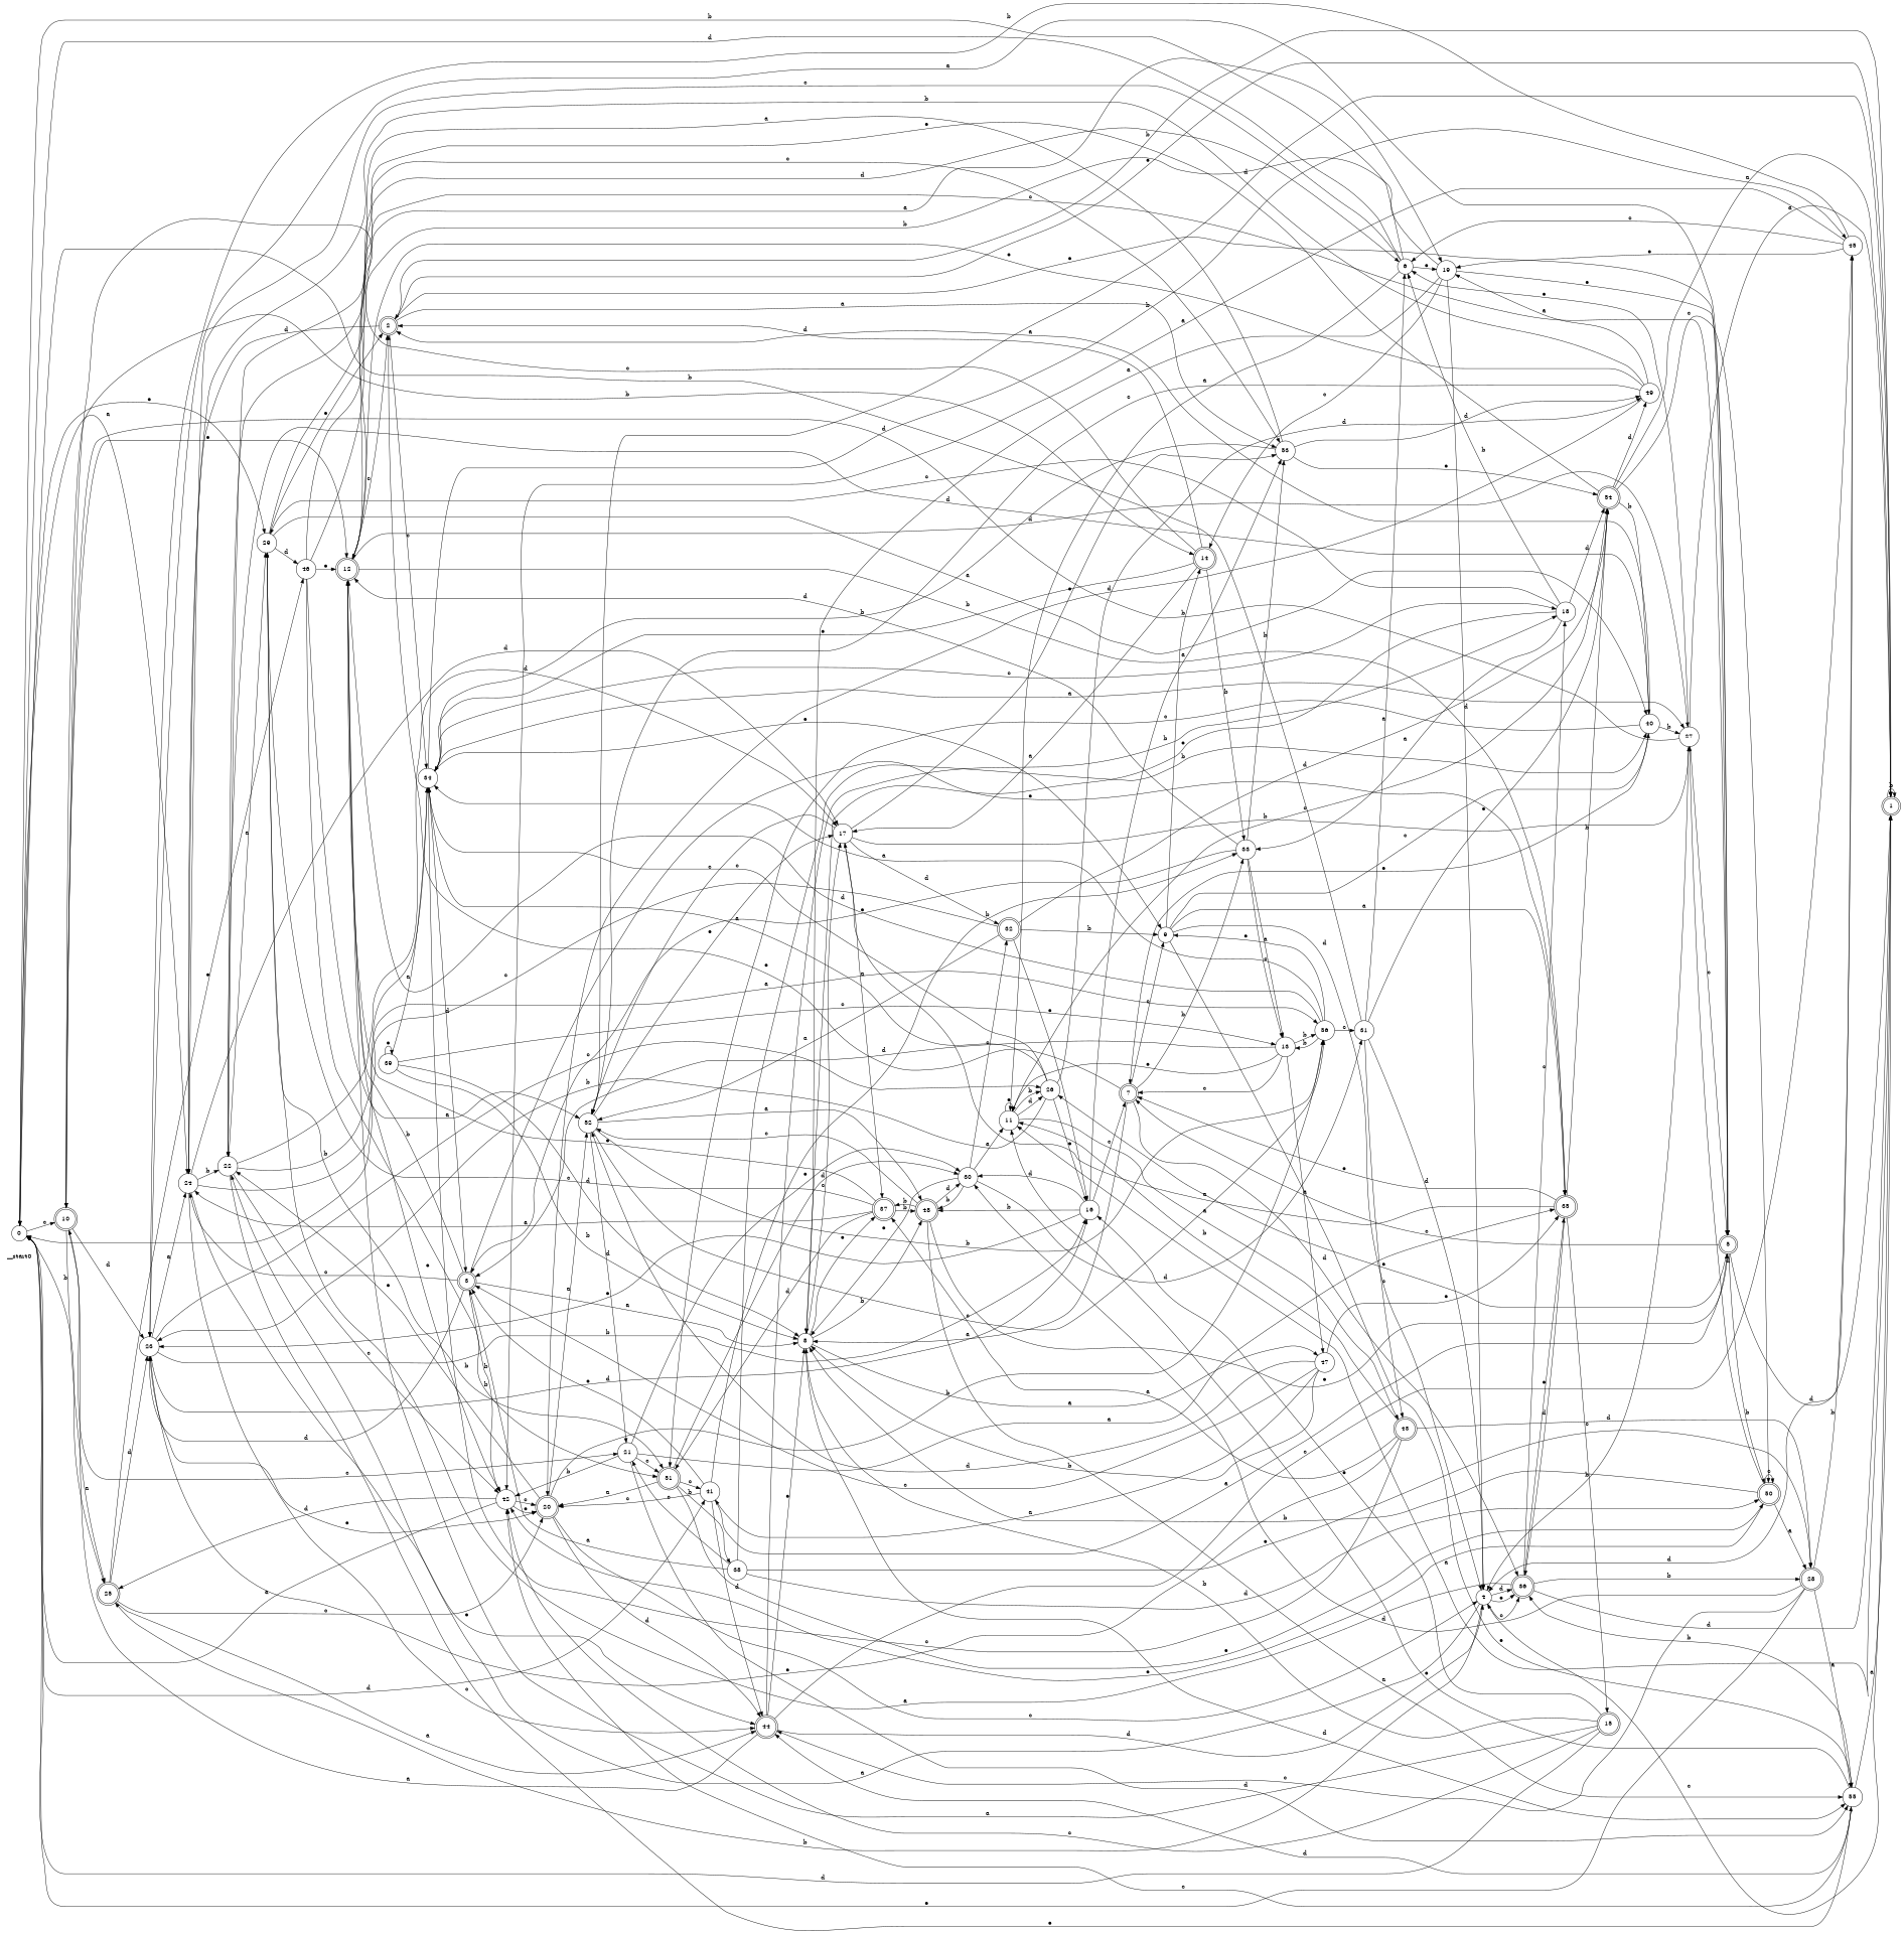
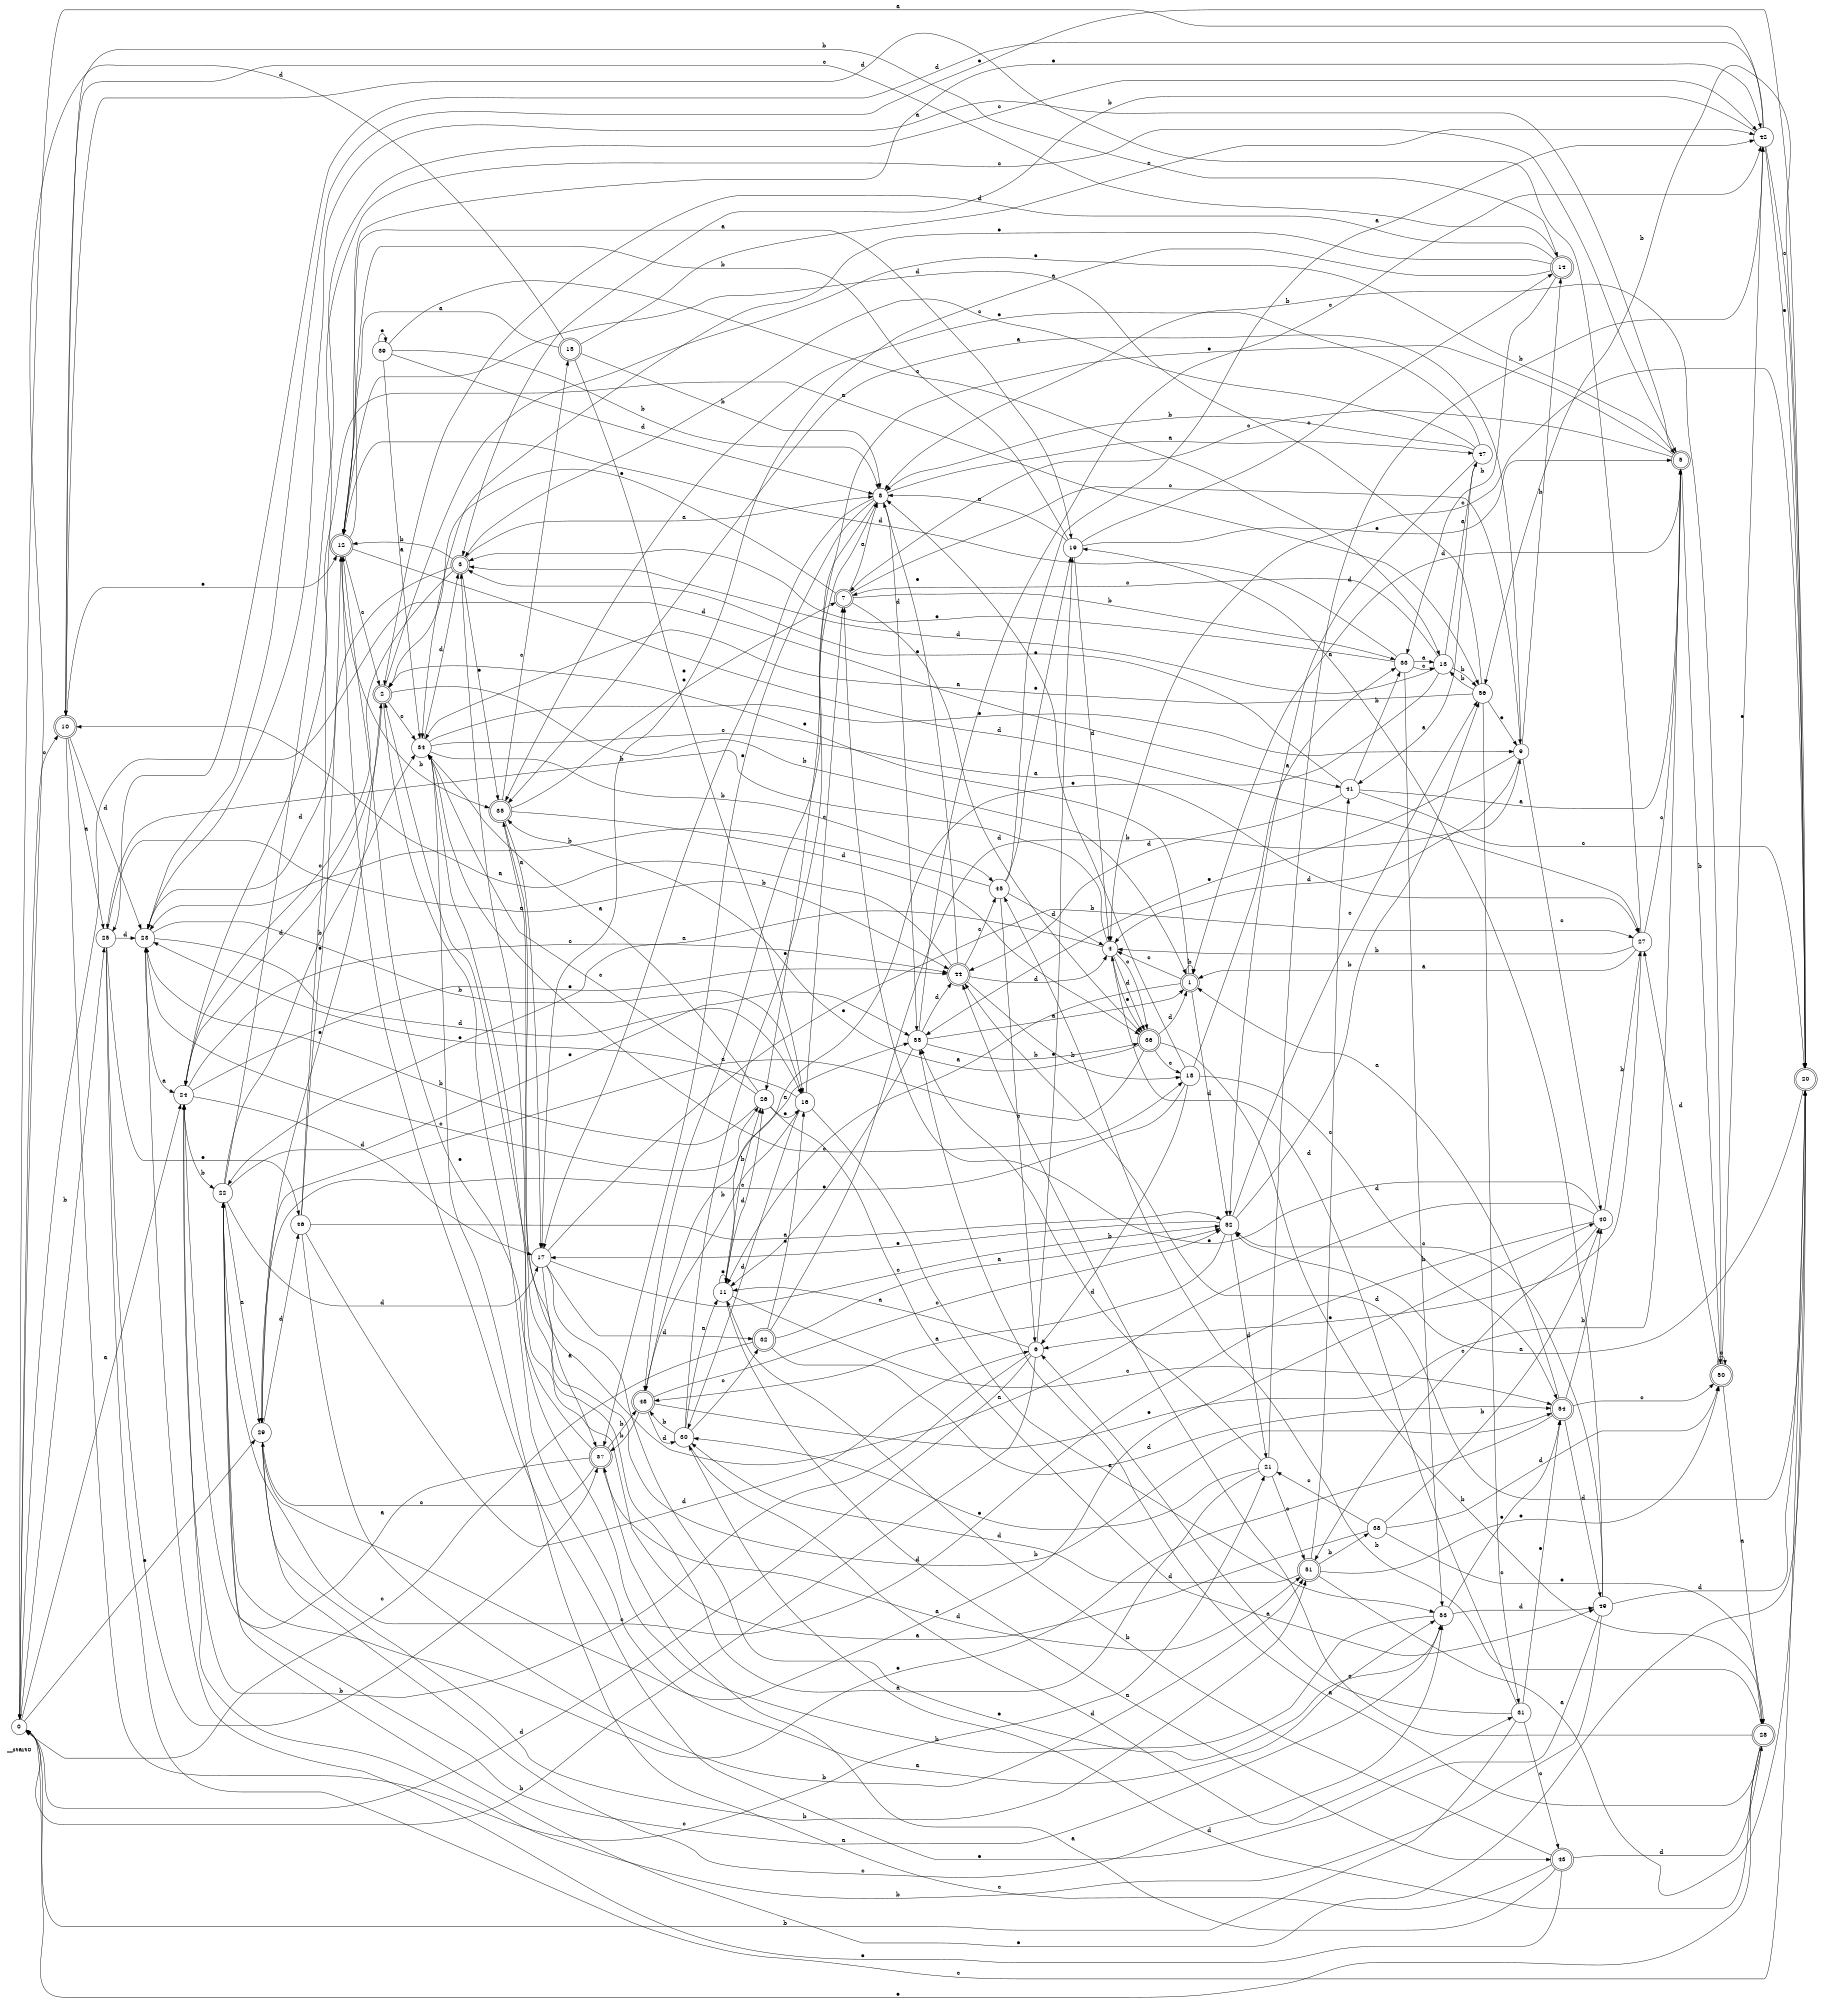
  digraph {
    rankdir=LR
    node [shape=circle color=black fillcolor=white style=filled]
    __start0 [shape=none color="" fillcolor="" style=""]
    n2 [label=0]
    n3 [label=10 shape=doublecircle]
    n4 [label=24]
-   n5 [label=25 shape=doublecircle]
+   n5 [label=25]
    n6 [label=29]
    n7 [label=41]
    n8 [label=12 shape=doublecircle style="rounded,filled"]
    n9 [label=23]
    n10 [label=14 shape=doublecircle style="rounded,filled"]
    n11 [label=21]
    n12 [label=22]
    n13 [label=17]
    n14 [label=56]
    n15 [label=44 shape=doublecircle style="rounded,filled"]
    n16 [label=37 shape=doublecircle style="rounded,filled"]
    n17 [label=20 shape=doublecircle style="rounded,filled"]
    n18 [label=46]
    n19 [label=2 shape=doublecircle style="rounded,filled"]
    n20 [label=53]
    n21 [label=40]
    n22 [label=51 shape=doublecircle style="rounded,filled"]
    n23 [label=5 shape=doublecircle style="rounded,filled"]
    n24 [label=3 shape=doublecircle style="rounded,filled"]
    n25 [label=33]
    n26 [label=1 shape=doublecircle style="rounded,filled"]
    n27 [label=4]
    n28 [label=11]
    n29 [label=52]
    n30 [label=34]
    n31 [label=36 shape=doublecircle style="rounded,filled"]
    n32 [label=26]
    n33 [label=43 shape=doublecircle style="rounded,filled"]
    n34 [label=54 shape=doublecircle style="rounded,filled"]
    n35 [label=48 shape=doublecircle style="rounded,filled"]
    n36 [label=7 shape=doublecircle style="rounded,filled"]
    n37 [label=50 shape=doublecircle style="rounded,filled"]
    n38 [label=9]
    n39 [label=27]
    n40 [label=18]
    n41 [label=45]
    n42 [label=49]
    n43 [label=8]
    n44 [label=35 shape=doublecircle style="rounded,filled"]
    n45 [label=47]
    n46 [label=55]
    n47 [label=19]
    n48 [label=42]
    n49 [label=16]
    n50 [label=15 shape=doublecircle style="rounded,filled"]
    n51 [label=28 shape=doublecircle style="rounded,filled"]
    n52 [label=6]
    n53 [label=13]
    n54 [label=32 shape=doublecircle style="rounded,filled"]
    n55 [label=30]
    n56 [label=31]
    n57 [label=38]
    n58 [label=39]
    n2 -> n3 [label=c]
    n2 -> n4 [label=a]
    n2 -> n5 [label=b]
    n2 -> n6 [label=e]
    n2 -> n7 [label=d]
    n3 -> n5 [label=a]
    n3 -> n8 [label=e]
    n3 -> n9 [label=d]
    n3 -> n10 [label=b]
    n3 -> n11 [label=c]
    n4 -> n12 [label=b]
    n4 -> n13 [label=d]
    n4 -> n14 [label=a]
    n4 -> n15 [label=c]
    n4 -> n15 [label=e]
    n5 -> n9 [label=d]
    n5 -> n15 [label=a]
+   n5 -> n16 [label=b]
    n5 -> n17 [label=c]
    n5 -> n18 [label=e]
    n6 -> n18 [label=d]
    n6 -> n19 [label=e]
    n6 -> n20 [label=c]
    n6 -> n21 [label=a]
    n6 -> n22 [label=b]
    n7 -> n15 [label=d]
    n7 -> n17 [label=c]
    n7 -> n23 [label=a]
    n7 -> n24 [label=e]
    n7 -> n25 [label=b]
    n8 -> n19 [label=c]
    n8 -> n39 [label=d]
    n8 -> n44 [label=b]
    n8 -> n47 [label=a]
    n8 -> n48 [label=e]
    n9 -> n4 [label=a]
    n9 -> n17 [label=e]
    n9 -> n32 [label=c]
    n9 -> n49 [label=b]
    n9 -> n49 [label=d]
    n10 -> n3 [label=c]
    n10 -> n13 [label=a]
    n10 -> n19 [label=d]
    n10 -> n25 [label=b]
    n10 -> n30 [label=e]
    n11 -> n22 [label=c]
    n11 -> n44 [label=a]
    n11 -> n46 [label=d]
    n11 -> n48 [label=b]
    n11 -> n55 [label=e]
    n12 -> n6 [label=a]
    n12 -> n13 [label=d]
    n12 -> n30 [label=b]
    n12 -> n46 [label=e]
    n12 -> n48 [label=c]
    n13 -> n16 [label=a]
    n13 -> n20 [label=e]
    n13 -> n29 [label=c]
    n13 -> n39 [label=b]
    n13 -> n54 [label=d]
    n14 -> n8 [label=d]
    n14 -> n30 [label=a]
    n14 -> n38 [label=e]
    n14 -> n53 [label=b]
    n14 -> n56 [label=c]
    n15 -> n3 [label=a]
    n15 -> n27 [label=d]
    n15 -> n40 [label=b]
    n15 -> n41 [label=c]
    n15 -> n43 [label=e]
    n16 -> n4 [label=a]
    n16 -> n6 [label=c]
    n16 -> n8 [label=e]
    n16 -> n22 [label=d]
    n16 -> n35 [label=b]
    n17 -> n12 [label=e]
    n17 -> n14 [label=b]
    n17 -> n15 [label=d]
    n17 -> n27 [label=c]
    n17 -> n29 [label=a]
    n18 -> n8 [label=e]
    n18 -> n22 [label=b]
    n18 -> n23 [label=c]
    n18 -> n29 [label=a]
    n18 -> n52 [label=d]
    n19 -> n4 [label=d]
    n19 -> n20 [label=a]
    n19 -> n23 [label=e]
    n19 -> n26 [label=b]
    n19 -> n30 [label=c]
    n20 -> n12 [label=a]
    n20 -> n30 [label=b]
    n20 -> n34 [label=e]
    n20 -> n42 [label=d]
    n21 -> n12 [label=d]
    n21 -> n19 [label=a]
    n21 -> n22 [label=c]
    n21 -> n36 [label=e]
    n21 -> n39 [label=b]
    n22 -> n7 [label=c]
    n22 -> n17 [label=a]
    n22 -> n37 [label=e]
    n22 -> n55 [label=d]
    n22 -> n57 [label=b]
    n23 -> n9 [label=a]
    n23 -> n26 [label=d]
    n23 -> n32 [label=e]
    n23 -> n36 [label=c]
    n23 -> n37 [label=b]
    n24 -> n4 [label=c]
    n24 -> n8 [label=b]
    n24 -> n9 [label=d]
    n24 -> n43 [label=a]
    n24 -> n44 [label=e]
    n25 -> n8 [label=d]
    n25 -> n20 [label=b]
    n25 -> n24 [label=e]
    n25 -> n53 [label=a]
    n25 -> n53 [label=c]
    n26 -> n19 [label=e]
    n26 -> n26 [label=b]
    n26 -> n27 [label=c]
    n26 -> n28 [label=a]
    n26 -> n29 [label=d]
    n27 -> n5 [label=b]
    n27 -> n12 [label=a]
    n27 -> n31 [label=c]
    n27 -> n31 [label=d]
    n27 -> n31 [label=e]
    n28 -> n28 [label=e]
    n28 -> n32 [label=b]
    n28 -> n32 [label=d]
    n28 -> n33 [label=a]
    n28 -> n34 [label=c]
    n29 -> n11 [label=d]
    n29 -> n13 [label=e]
    n29 -> n14 [label=b]
    n29 -> n14 [label=c]
    n29 -> n35 [label=a]
    n30 -> n24 [label=d]
    n30 -> n38 [label=e]
    n30 -> n39 [label=a]
    n30 -> n40 [label=c]
    n30 -> n41 [label=b]
    n31 -> n6 [label=a]
    n31 -> n26 [label=d]
    n31 -> n40 [label=c]
    n31 -> n44 [label=e]
    n31 -> n51 [label=b]
    n32 -> n9 [label=b]
    n32 -> n30 [label=a]
    n32 -> n30 [label=c]
    n32 -> n42 [label=d]
    n32 -> n49 [label=e]
    n33 -> n9 [label=e]
    n33 -> n16 [label=a]
    n33 -> n28 [label=b]
    n33 -> n30 [label=c]
    n33 -> n51 [label=d]
    n34 -> n12 [label=e]
    n34 -> n21 [label=b]
    n34 -> n26 [label=a]
    n34 -> n37 [label=c]
    n34 -> n42 [label=d]
    n35 -> n16 [label=b]
    n35 -> n23 [label=e]
    n35 -> n29 [label=c]
    n35 -> n46 [label=a]
    n35 -> n55 [label=d]
    n36 -> n19 [label=e]
    n36 -> n25 [label=b]
    n36 -> n31 [label=d]
    n36 -> n38 [label=c]
    n36 -> n43 [label=a]
    n37 -> n37 [label=c]
    n37 -> n39 [label=d]
    n37 -> n43 [label=b]
    n37 -> n48 [label=e]
    n37 -> n51 [label=a]
    n38 -> n10 [label=b]
    n38 -> n21 [label=c]
    n38 -> n27 [label=d]
    n38 -> n44 [label=a]
    n38 -> n46 [label=e]
    n39 -> n3 [label=d]
    n39 -> n23 [label=c]
    n39 -> n26 [label=a]
    n39 -> n27 [label=b]
    n39 -> n52 [label=e]
    n40 -> n6 [label=c]
    n40 -> n25 [label=a]
    n40 -> n34 [label=d]
    n40 -> n43 [label=e]
    n40 -> n52 [label=b]
    n41 -> n9 [label=b]
    n41 -> n27 [label=d]
    n41 -> n47 [label=e]
    n41 -> n48 [label=a]
    n41 -> n52 [label=c]
    n42 -> n4 [label=b]
    n42 -> n8 [label=e]
    n42 -> n17 [label=d]
    n42 -> n29 [label=c]
    n42 -> n47 [label=a]
    n43 -> n13 [label=c]
    n43 -> n16 [label=e]
    n43 -> n35 [label=b]
    n43 -> n45 [label=a]
    n43 -> n46 [label=d]
    n44 -> n13 [label=a]
    n44 -> n31 [label=d]
    n44 -> n34 [label=b]
    n44 -> n36 [label=e]
    n44 -> n50 [label=c]
    n45 -> n7 [label=a]
    n45 -> n24 [label=c]
    n45 -> n29 [label=d]
    n45 -> n43 [label=b]
    n45 -> n44 [label=e]
    n46 -> n15 [label=d]
    n46 -> n26 [label=a]
    n46 -> n28 [label=e]
    n46 -> n31 [label=b]
    n46 -> n48 [label=c]
    n47 -> n8 [label=b]
    n47 -> n10 [label=c]
    n47 -> n23 [label=e]
    n47 -> n27 [label=d]
    n47 -> n43 [label=a]
    n48 -> n2 [label=a]
    n48 -> n5 [label=d]
    n48 -> n17 [label=c]
    n48 -> n17 [label=e]
-   n24 -> n48 [label=b]
+   n48 -> n24 [label=b]
    n49 -> n9 [label=e]
    n49 -> n20 [label=a]
    n49 -> n35 [label=b]
    n49 -> n36 [label=c]
    n49 -> n55 [label=d]
    n50 -> n2 [label=d]
    n50 -> n8 [label=a]
    n50 -> n43 [label=b]
    n50 -> n48 [label=c]
    n50 -> n49 [label=e]
    n51 -> n2 [label=e]
    n51 -> n15 [label=c]
    n51 -> n41 [label=b]
    n51 -> n46 [label=a]
    n51 -> n55 [label=d]
    n52 -> n2 [label=b]
    n52 -> n2 [label=d]
    n52 -> n4 [label=c]
    n52 -> n28 [label=a]
    n52 -> n47 [label=e]
    n53 -> n14 [label=b]
    n53 -> n24 [label=d]
    n53 -> n28 [label=e]
    n53 -> n36 [label=c]
    n53 -> n45 [label=a]
    n54 -> n2 [label=c]
    n54 -> n29 [label=a]
    n54 -> n34 [label=d]
    n54 -> n38 [label=b]
    n54 -> n49 [label=e]
    n55 -> n28 [label=a]
    n55 -> n35 [label=b]
    n55 -> n43 [label=e]
    n55 -> n54 [label=c]
    n55 -> n56 [label=d]
    n56 -> n2 [label=b]
    n56 -> n27 [label=d]
    n56 -> n33 [label=c]
    n56 -> n34 [label=e]
    n56 -> n52 [label=a]
    n57 -> n11 [label=c]
    n57 -> n21 [label=b]
    n57 -> n24 [label=a]
    n57 -> n37 [label=d]
    n57 -> n51 [label=e]
    n58 -> n30 [label=a]
    n58 -> n43 [label=b]
    n58 -> n43 [label=d]
    n58 -> n53 [label=c]
    n58 -> n58 [label=e]
  }
